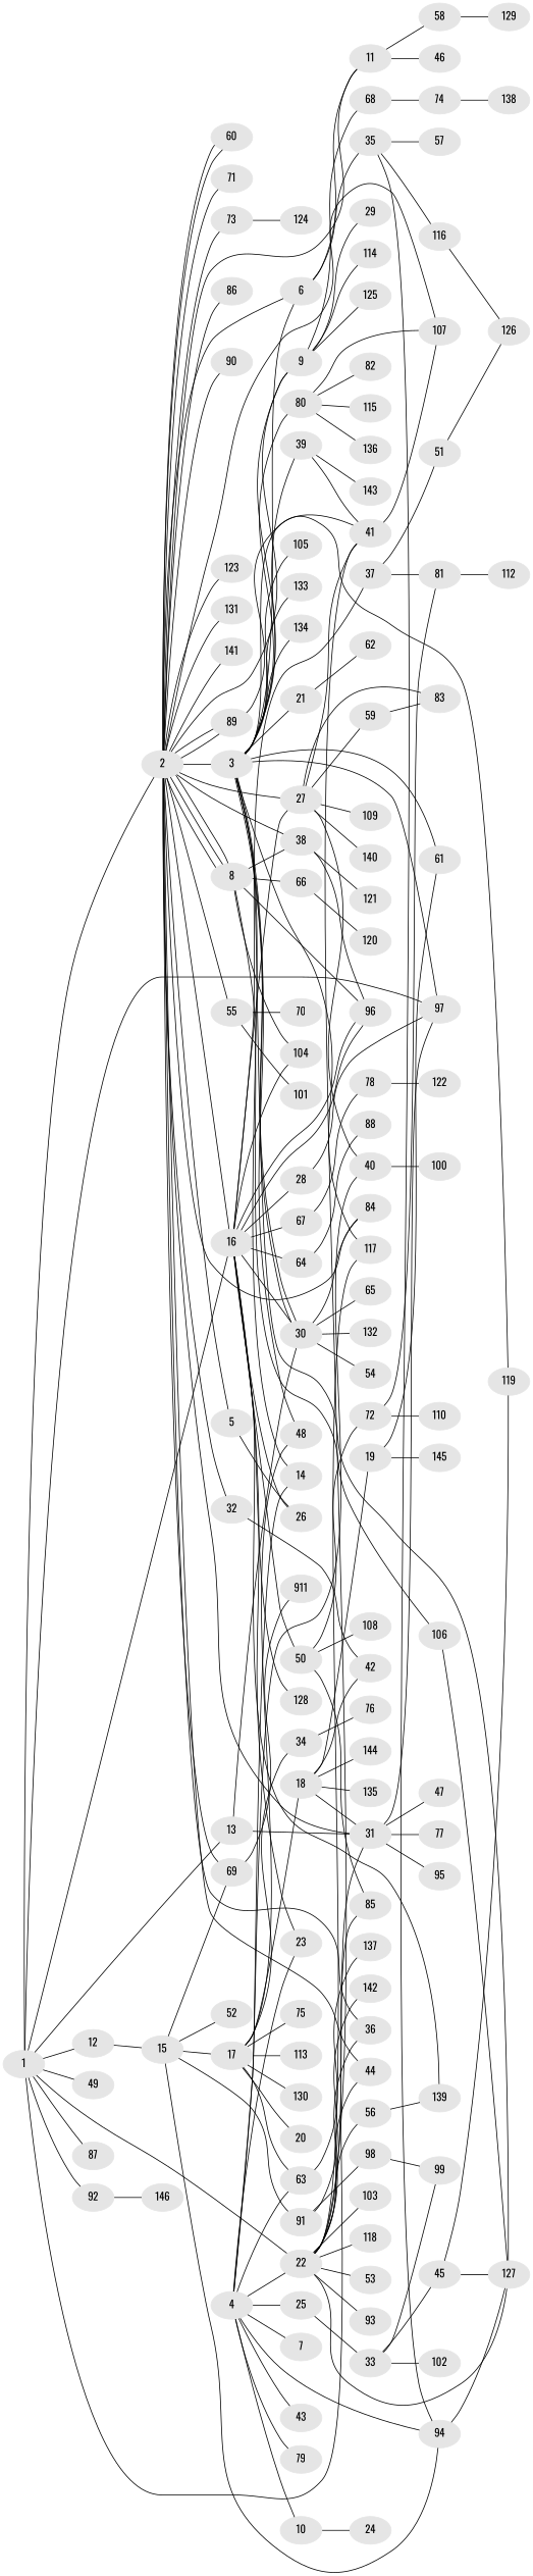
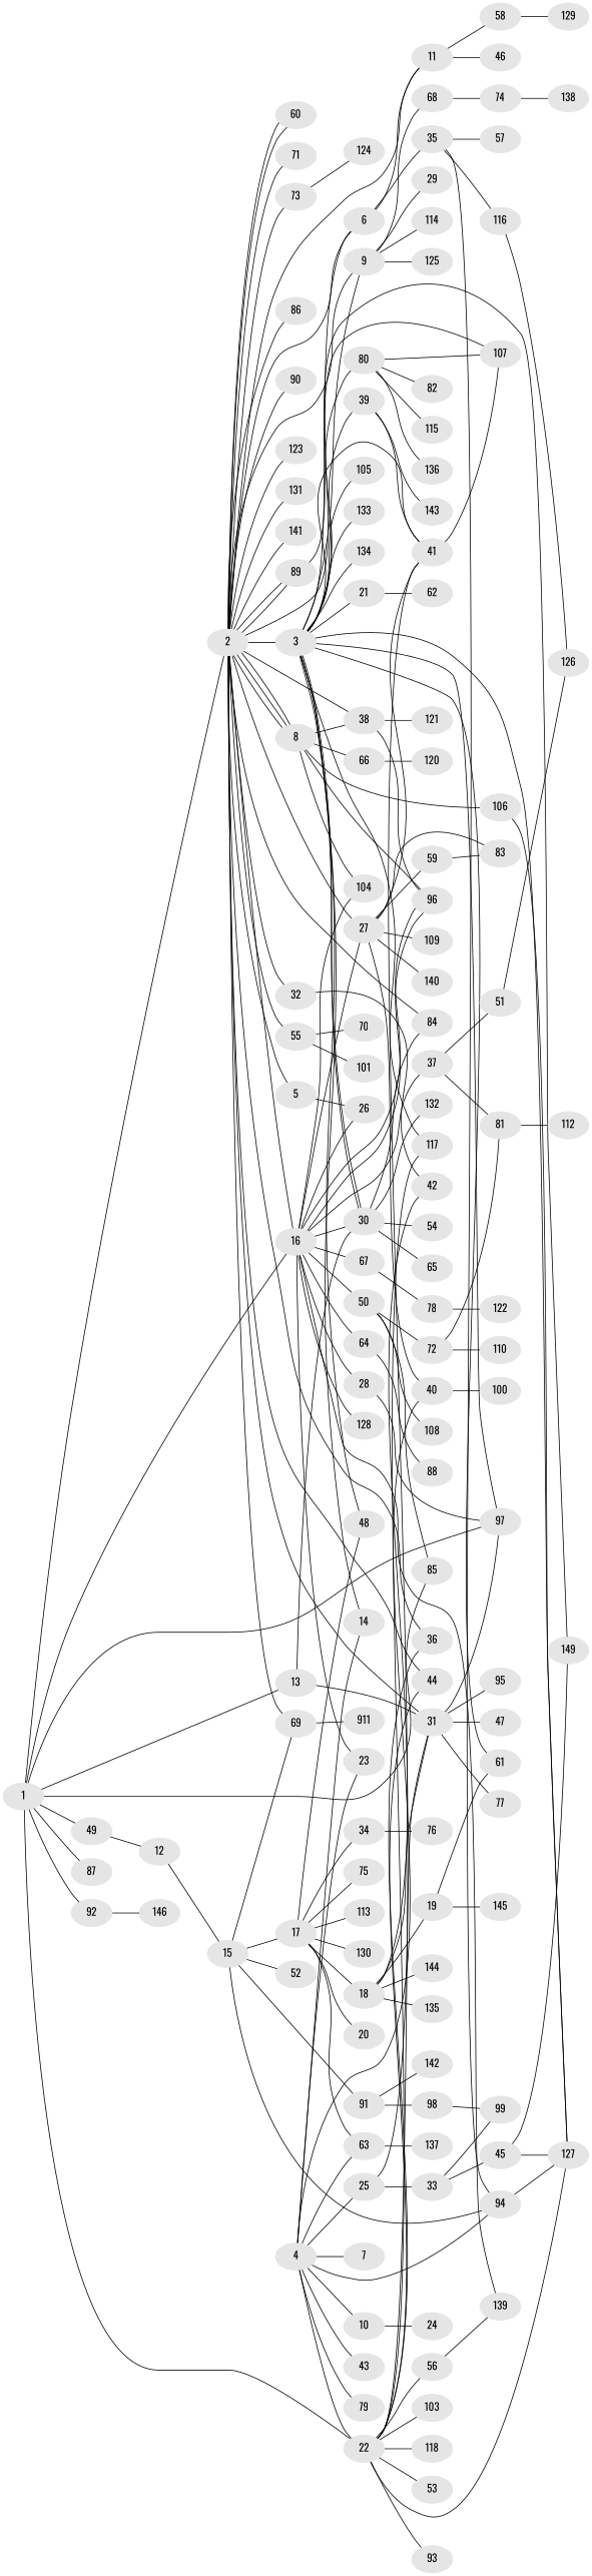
  graph {
    fontname=Oswald
    rankdir=LR
    node [color=gray90 fontname=Oswald style=filled]
    edge [fontname=Oswald]
    1
    2
    12
    13
    16
    22
    49
    85
    87
    92
    97
    3
    5
    6
    8
    9
    11
    27
    31
    32
    36
    38
    44
    55
    60
    69
    71
    73
    84
    86
    89
    90
    107
    123
    131
    141
    15
    30
    23
    26
    96
    104
    28
    37
    50
    64
    67
    128
    139
    127
    41
    117
    53
    56
    93
    103
    118
    146
    14
    21
    39
    48
    61
    80
    105
    133
    134
    4
    7
    10
    25
    40
    43
    63
    79
    94
    35
    66
    106
    29
    68
    114
    125
    46
    58
    59
    83
    109
    140
    47
    77
    95
    42
    121
    70
    101
    n97 [label=911]
    124
-   119
+   119 [label=149]
    62
    54
    65
    132
    143
    82
    115
    136
    24
    33
    100
    137
    57
    116
    120
    74
    129
    17
    52
    91
    18
    20
    34
    75
    113
    130
    98
    142
    51
    81
    72
    108
    88
    78
    19
    135
    144
    76
    145
    45
    99
-   102
    126
    112
    110
    122
    138
    1 -- 2
-   1 -- 12
+   49 -- 12
    1 -- 13
    1 -- 16
    1 -- 22
    1 -- 49
    1 -- 85
    1 -- 87
    1 -- 92
    1 -- 97
    2 -- 16
    2 -- 3
    2 -- 5
    2 -- 6
    2 -- 8
    2 -- 8
    2 -- 8
    2 -- 9
    2 -- 11
    2 -- 27
    2 -- 31
    2 -- 32
    2 -- 36
    2 -- 38
    2 -- 44
    2 -- 55
    2 -- 60
    2 -- 60
    2 -- 69
    2 -- 71
    2 -- 73
    2 -- 84
    2 -- 86
    2 -- 89
    2 -- 89
    2 -- 90
    2 -- 107
    2 -- 123
    2 -- 131
    2 -- 141
    12 -- 15
    13 -- 31
    13 -- 30
    16 -- 27
    16 -- 30
    16 -- 23
    16 -- 26
    16 -- 96
    16 -- 96
    16 -- 104
    16 -- 28
    16 -- 37
    16 -- 50
    16 -- 64
    16 -- 67
    16 -- 128
    16 -- 139
    22 -- 31
    22 -- 36
    22 -- 44
    22 -- 127
-   22 -- 41
+   25 -- 41
    22 -- 117
    22 -- 53
    22 -- 56
    22 -- 93
    22 -- 103
    22 -- 118
    92 -- 146
    3 -- 97
    3 -- 6
    3 -- 9
    3 -- 30
    3 -- 30
    3 -- 127
    3 -- 41
    3 -- 117
    3 -- 14
    3 -- 21
    3 -- 39
    3 -- 48
    3 -- 61
    3 -- 80
    3 -- 105
    3 -- 133
    3 -- 134
    5 -- 26
    6 -- 11
    6 -- 35
    8 -- 38
    8 -- 96
    8 -- 104
    8 -- 66
    8 -- 106
    9 -- 29
    9 -- 68
    9 -- 114
    9 -- 125
    11 -- 46
    11 -- 58
    27 -- 41
    27 -- 40
    27 -- 59
    27 -- 83
    27 -- 109
    27 -- 140
    31 -- 97
    31 -- 47
    31 -- 77
    31 -- 95
    32 -- 42
    38 -- 96
    38 -- 121
    55 -- 70
    55 -- 101
    69 -- n97
    73 -- 124
    89 -- 119
    15 -- 69
    15 -- 94
    15 -- 17
    15 -- 52
    15 -- 91
    30 -- 84
    30 -- 54
    30 -- 65
    30 -- 132
    28 -- 97
    37 -- 51
    37 -- 81
    50 -- 85
    50 -- 72
    50 -- 108
    64 -- 88
    67 -- 78
    41 -- 107
    56 -- 139
    21 -- 62
    39 -- 41
    39 -- 143
    80 -- 107
    80 -- 82
    80 -- 115
    80 -- 136
    4 -- 22
    4 -- 23
    4 -- 14
    4 -- 7
    4 -- 10
    4 -- 25
    4 -- 40
    4 -- 43
    4 -- 63
    4 -- 79
    4 -- 94
    10 -- 24
    25 -- 33
    40 -- 100
    63 -- 137
    94 -- 127
    35 -- 94
    35 -- 57
    35 -- 116
    66 -- 120
    106 -- 127
    68 -- 74
    58 -- 129
    59 -- 83
    33 -- 45
    33 -- 99
-   33 -- 102
    116 -- 126
    74 -- 138
    17 -- 48
    17 -- 63
    17 -- 18
    17 -- 20
    17 -- 34
    17 -- 75
    17 -- 113
    17 -- 130
    91 -- 98
    91 -- 142
    18 -- 31
    18 -- 42
    18 -- 19
    18 -- 135
    18 -- 144
    34 -- 76
    98 -- 99
    51 -- 126
    81 -- 112
    72 -- 81
    72 -- 110
    78 -- 122
    19 -- 61
    19 -- 145
    45 -- 127
    45 -- 119
  }
